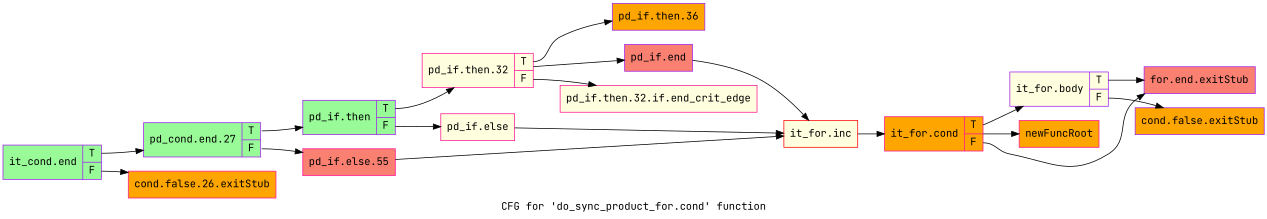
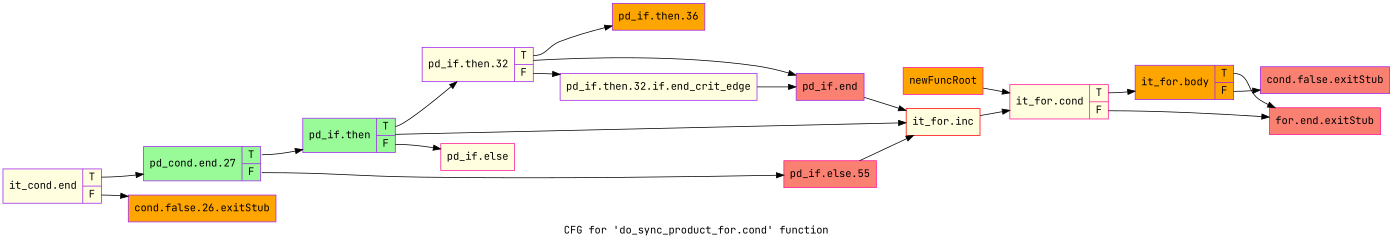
  digraph {
    fontname="JetBrains Mono"
    label="CFG for 'do_sync_product_for.cond' function"
    rankdir=LR
    node [color=purple fillcolor=orange fontname="JetBrains Mono" shape=record style=filled]
    edge [fontname="JetBrains Mono"]
    n1 [color=deeppink label="{newFuncRoot}"]
-   n2 [color=deeppink label="{it_for.cond|{<s0>T|<s1>F}}"]
-   n3 [fillcolor=salmon label="{for.end.exitStub}"]
-   n4 [fillcolor=lightyellow label="{it_for.body|{<s0>T|<s1>F}}"]
-   n5 [label="{cond.false.exitStub}"]
-   n6 [color=deeppink label="{cond.false.26.exitStub}"]
-   n7 [fillcolor=palegreen label="{it_cond.end|{<s0>T|<s1>F}}"]
+   n2 [color=deeppink fillcolor=lightyellow label="{it_for.cond|{<s0>T|<s1>F}}"]
+   n3 [color=deeppink fillcolor=salmon label="{for.end.exitStub}"]
+   n4 [label="{it_for.body|{<s0>T|<s1>F}}"]
+   n5 [fillcolor=salmon label="{cond.false.exitStub}"]
+   n6 [label="{cond.false.26.exitStub}"]
+   n7 [fillcolor=lightyellow label="{it_cond.end|{<s0>T|<s1>F}}"]
    n8 [fillcolor=palegreen label="{pd_cond.end.27|{<s0>T|<s1>F}}"]
    n9 [fillcolor=palegreen label="{pd_if.then|{<s0>T|<s1>F}}"]
    n10 [color=deeppink fillcolor=salmon label="{pd_if.else.55}"]
-   n11 [color=deeppink fillcolor=lightyellow label="{pd_if.then.32|{<s0>T|<s1>F}}"]
+   n11 [fillcolor=lightyellow label="{pd_if.then.32|{<s0>T|<s1>F}}"]
    n12 [color=deeppink fillcolor=lightyellow label="{pd_if.else}"]
    n13 [color=red fillcolor=lightyellow label="{it_for.inc}"]
    n14 [label="{pd_if.then.36}"]
-   n15 [color=deeppink fillcolor=lightyellow label="{pd_if.then.32.if.end_crit_edge}"]
+   n15 [fillcolor=lightyellow label="{pd_if.then.32.if.end_crit_edge}"]
    n16 [fillcolor=salmon label="{pd_if.end}"]
-   n2 -> n1
+   n1 -> n2
    n2 -> n3 [tailport=s1]
    n2 -> n4 [tailport=s0]
    n4 -> n3 [tailport=s0]
    n4 -> n5 [tailport=s1]
    n7 -> n6 [tailport=s1]
    n7 -> n8 [tailport=s0]
    n8 -> n9 [tailport=s0]
    n8 -> n10 [tailport=s1]
    n9 -> n11 [tailport=s0]
    n9 -> n12 [tailport=s1]
    n10 -> n13
    n11 -> n14 [tailport=s0]
    n11 -> n15 [tailport=s1]
    n11 -> n16
-   n12 -> n13
+   n9 -> n13
    n13 -> n2
+   n15 -> n16
    n16 -> n13
  }
